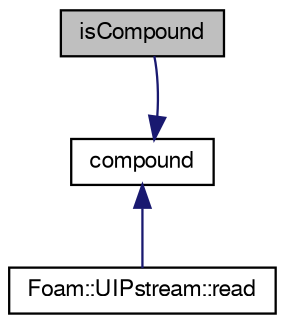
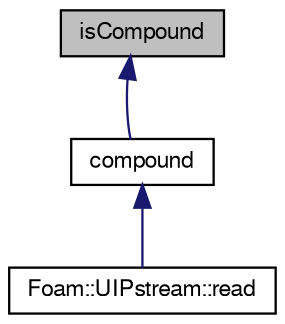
  digraph {
    rankdir=TB
    node [color=black fontname=FreeSans fontsize=10 shape=record]
    edge [color=midnightblue dir=back fontname=FreeSans fontsize=10 labelfontname=FreeSans labelfontsize=10 style=solid]
    n1 [fillcolor=grey75 fontcolor=black height=0.2 label=isCompound style=filled width=0.4]
    n2 [height=0.2 label=compound width=0.4]
    n3 [height=0.2 label="Foam::UIPstream::read" width=0.4]
-   n2 -> n1
+   n1 -> n2
    n2 -> n3
  }
